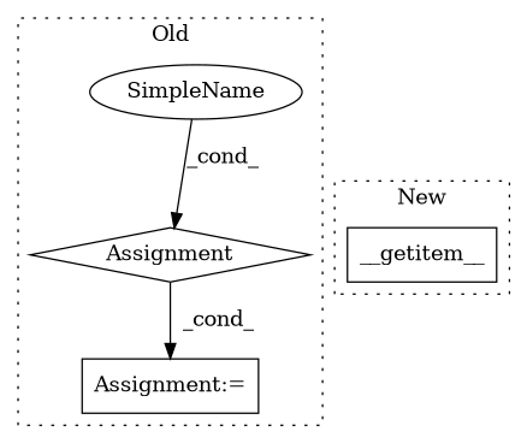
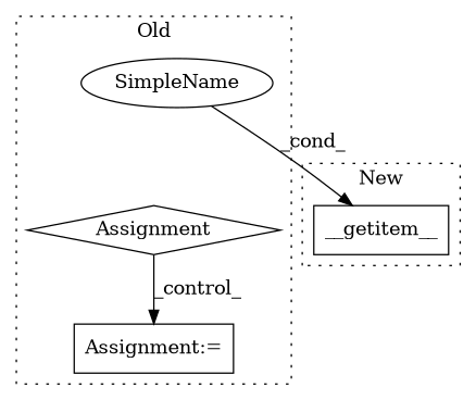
  digraph {
    node [shape=box]
    n1 [a=25 l="4,2" label=Assignment s="1894,1919" shape=diamond]
    n2 [a=7 l=1 label="Assignment:=" s=2004]
    n3 [a=42 label=SimpleName shape=ellipse]
    n4 [a=32 l="12,1" label=__getitem__ s="1886,1906"]
    subgraph cluster_1 {
      label=Old
      style=dotted
      n1
      n2
      n3
    }
    subgraph cluster_2 {
      label=New
      style=dotted
      n4
    }
-   n1 -> n2 [label=_cond_]
-   n3 -> n1 [label=_cond_]
+   n1 -> n2 [label=_control_]
+   n3 -> n4 [label=_cond_]
  }
